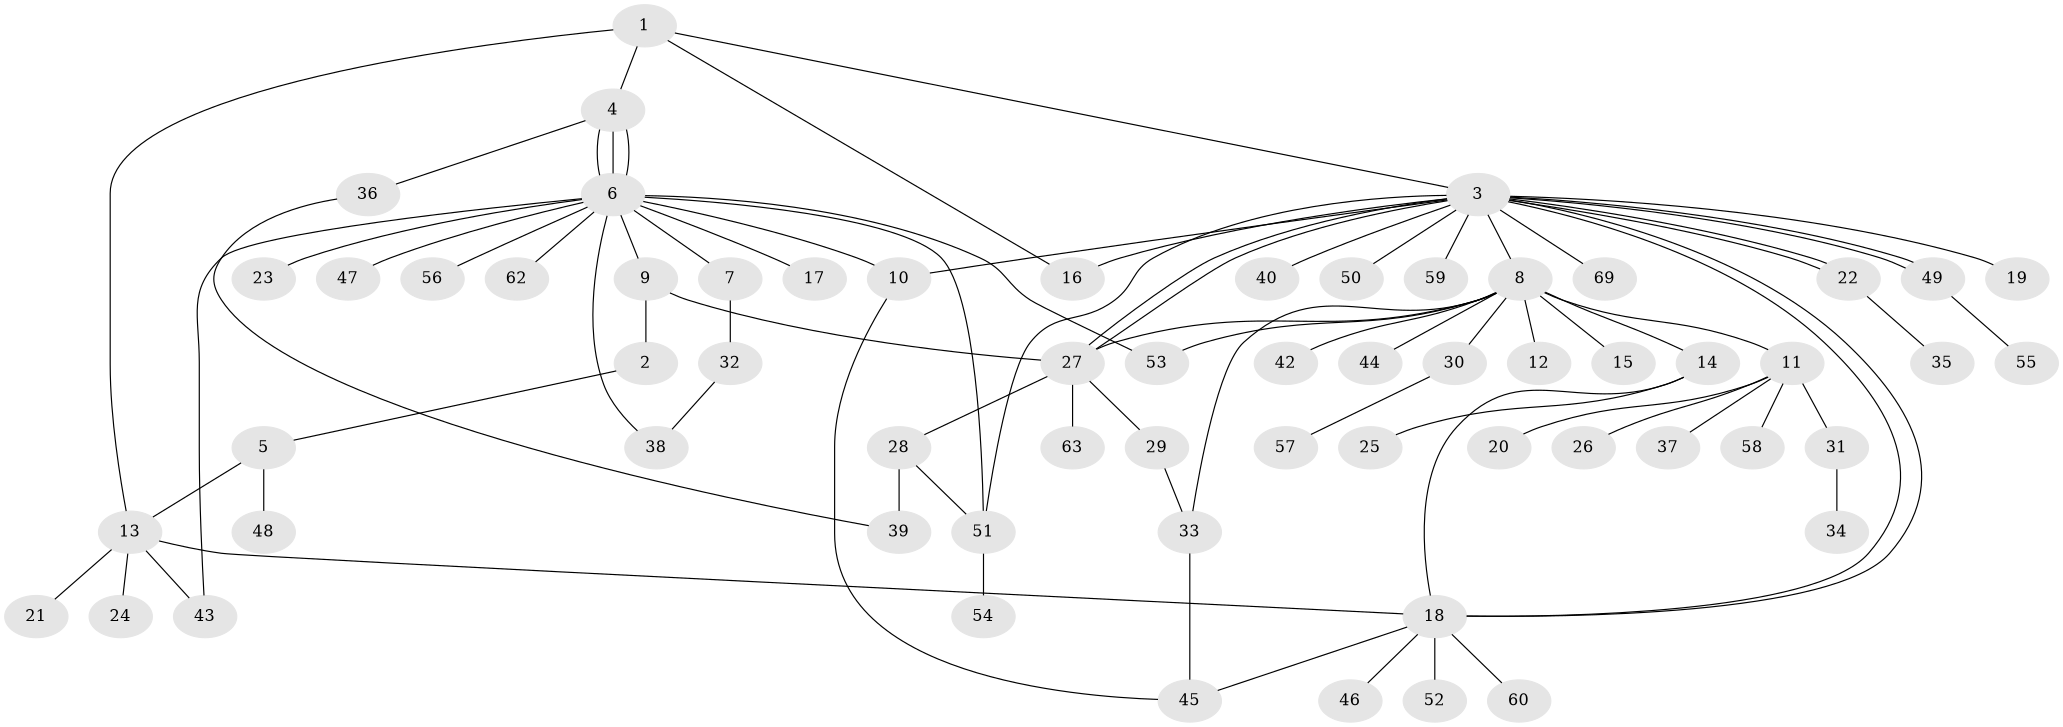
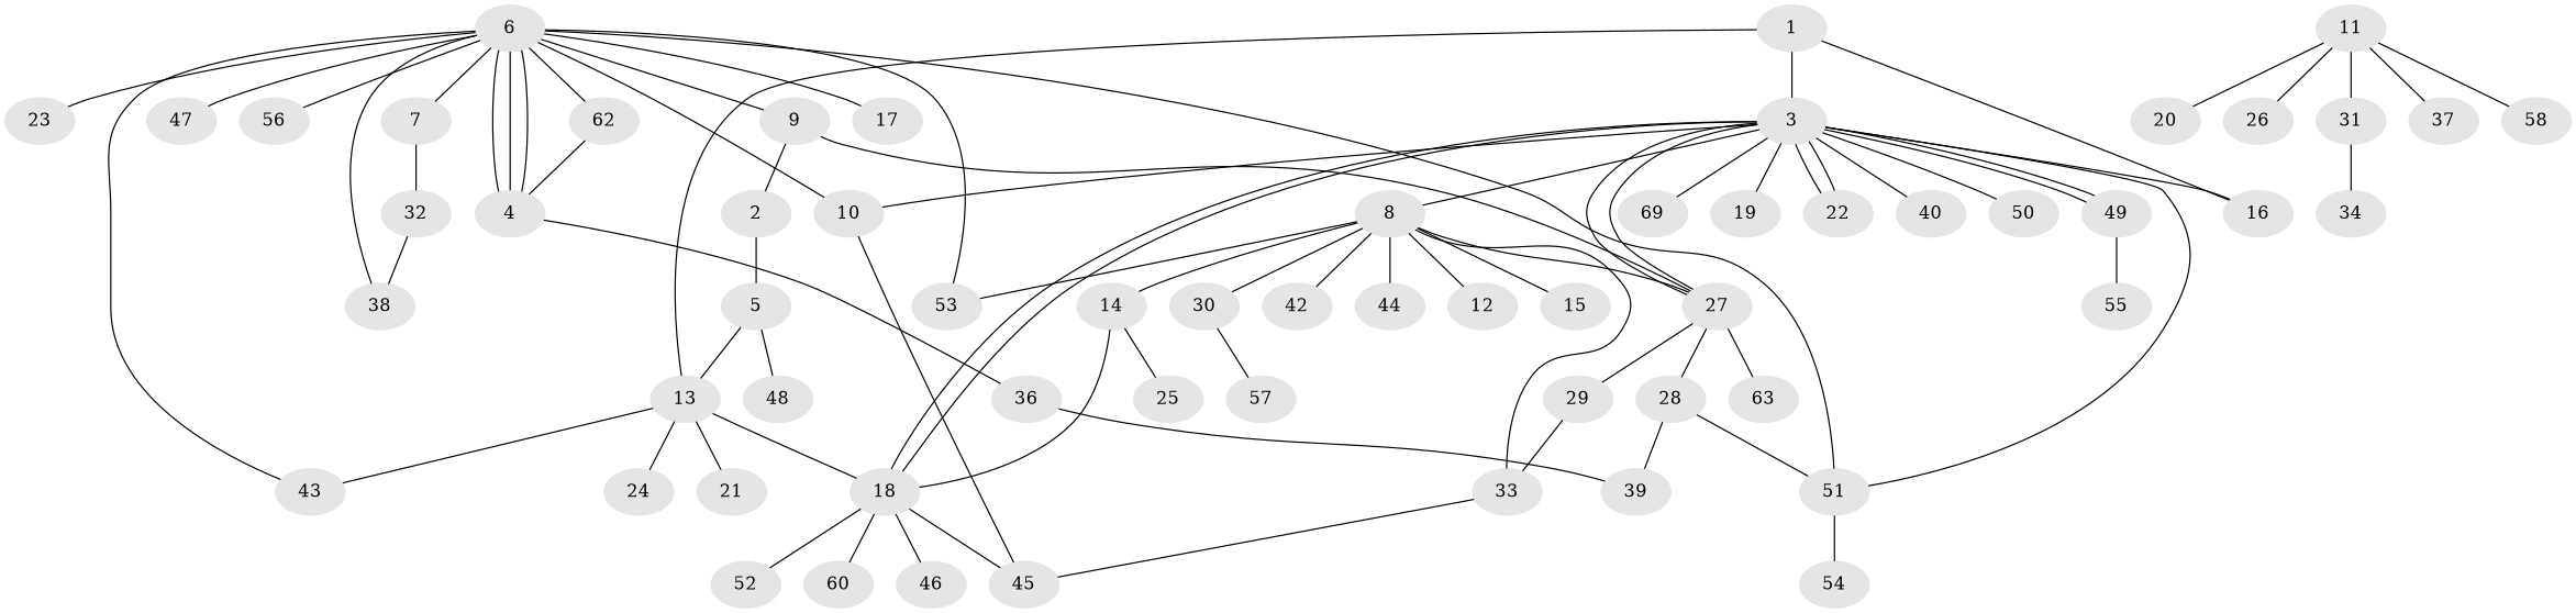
  graph {
    node [color=gray90 style=filled]
    1
    3
    4
    13
    16
    2
    5
    8
    10
    18
    19
    22
    27
    40
    49
    50
    51
-   59
    n19 [label=69]
    6
    36
    43
    21
    24
    48
    53
    11
    12
    14
    15
    30
    33
    42
    44
    45
    46
    52
    60
-   35
    28
    29
    63
    55
    54
    7
    9
    17
    23
    38
    47
    56
    62
    39
    32
    20
    26
    31
    37
    58
    25
    57
    34
    1 -- 3
-   1 -- 4
+   62 -- 4
    1 -- 13
    1 -- 16
    3 -- 16
    3 -- 8
    3 -- 10
    3 -- 18
    3 -- 18
    3 -- 19
    3 -- 22
    3 -- 22
    3 -- 27
    3 -- 27
    3 -- 40
    3 -- 49
    3 -- 49
    3 -- 50
    3 -- 51
-   3 -- 59
    3 -- n19
    4 -- 6
    4 -- 6
    4 -- 6
    4 -- 36
    13 -- 18
    13 -- 43
    13 -- 21
    13 -- 24
    2 -- 5
    5 -- 13
    5 -- 48
    8 -- 27
    8 -- 53
-   8 -- 11
    8 -- 12
    8 -- 14
    8 -- 15
    8 -- 30
    8 -- 33
    8 -- 42
    8 -- 44
    10 -- 45
    18 -- 45
    18 -- 46
    18 -- 52
    18 -- 60
-   22 -- 35
    27 -- 28
    27 -- 29
    27 -- 63
    49 -- 55
    51 -- 54
    6 -- 10
    6 -- 51
    6 -- 43
    6 -- 53
    6 -- 7
    6 -- 9
    6 -- 17
    6 -- 23
    6 -- 38
    6 -- 47
    6 -- 56
    6 -- 62
    36 -- 39
    11 -- 20
    11 -- 26
    11 -- 31
    11 -- 37
    11 -- 58
    14 -- 18
    14 -- 25
    30 -- 57
    33 -- 45
    28 -- 51
    28 -- 39
    29 -- 33
    7 -- 32
    9 -- 2
    9 -- 27
    32 -- 38
    31 -- 34
  }
